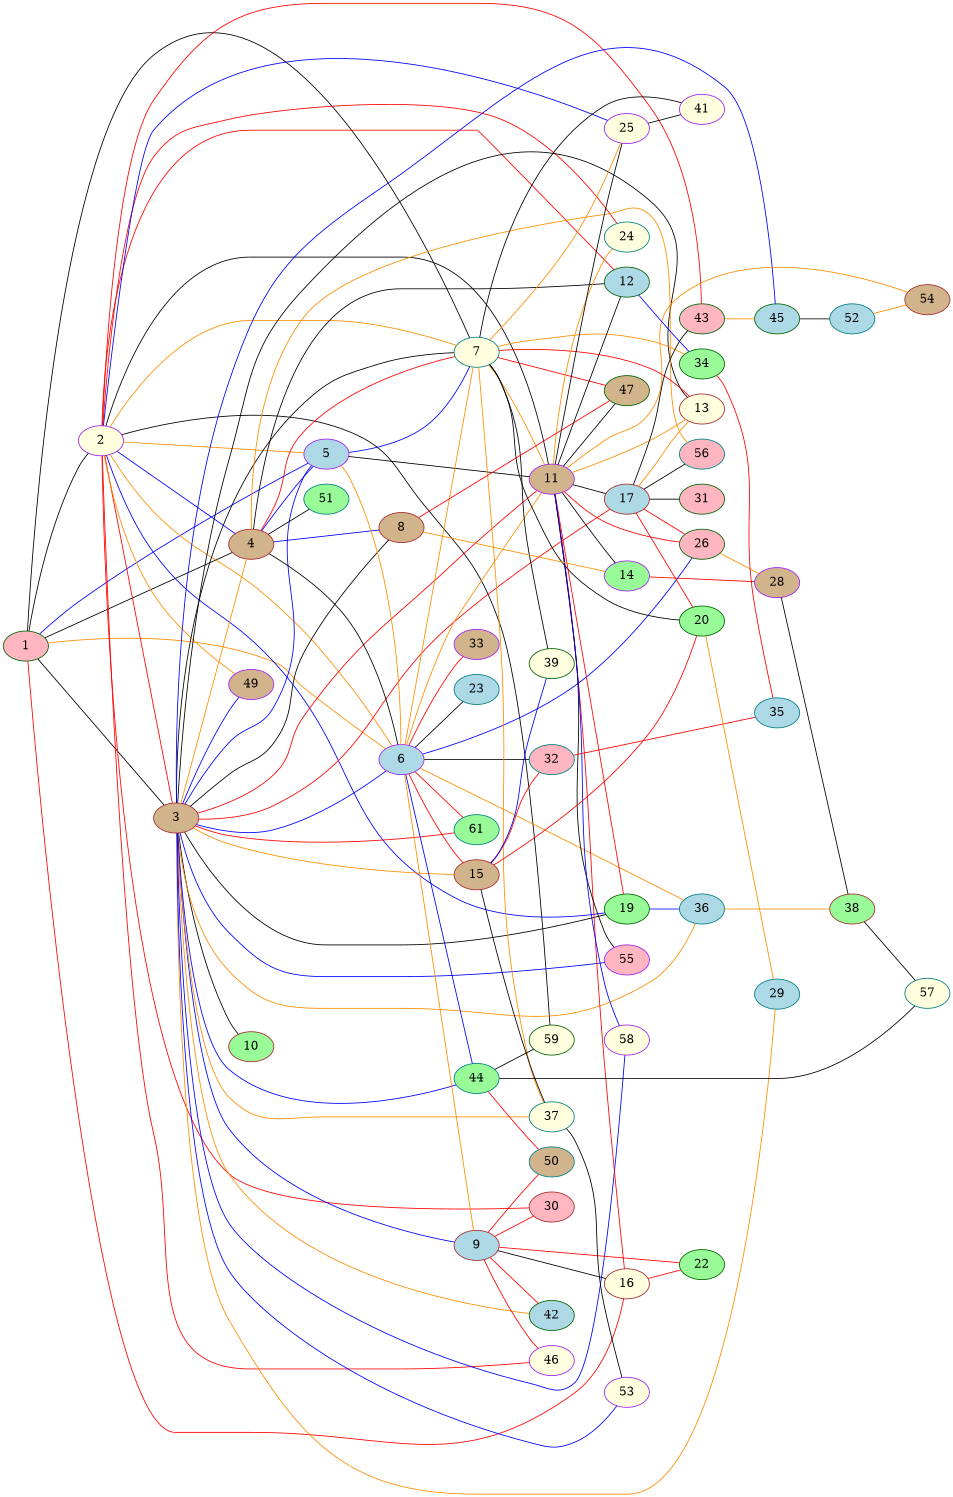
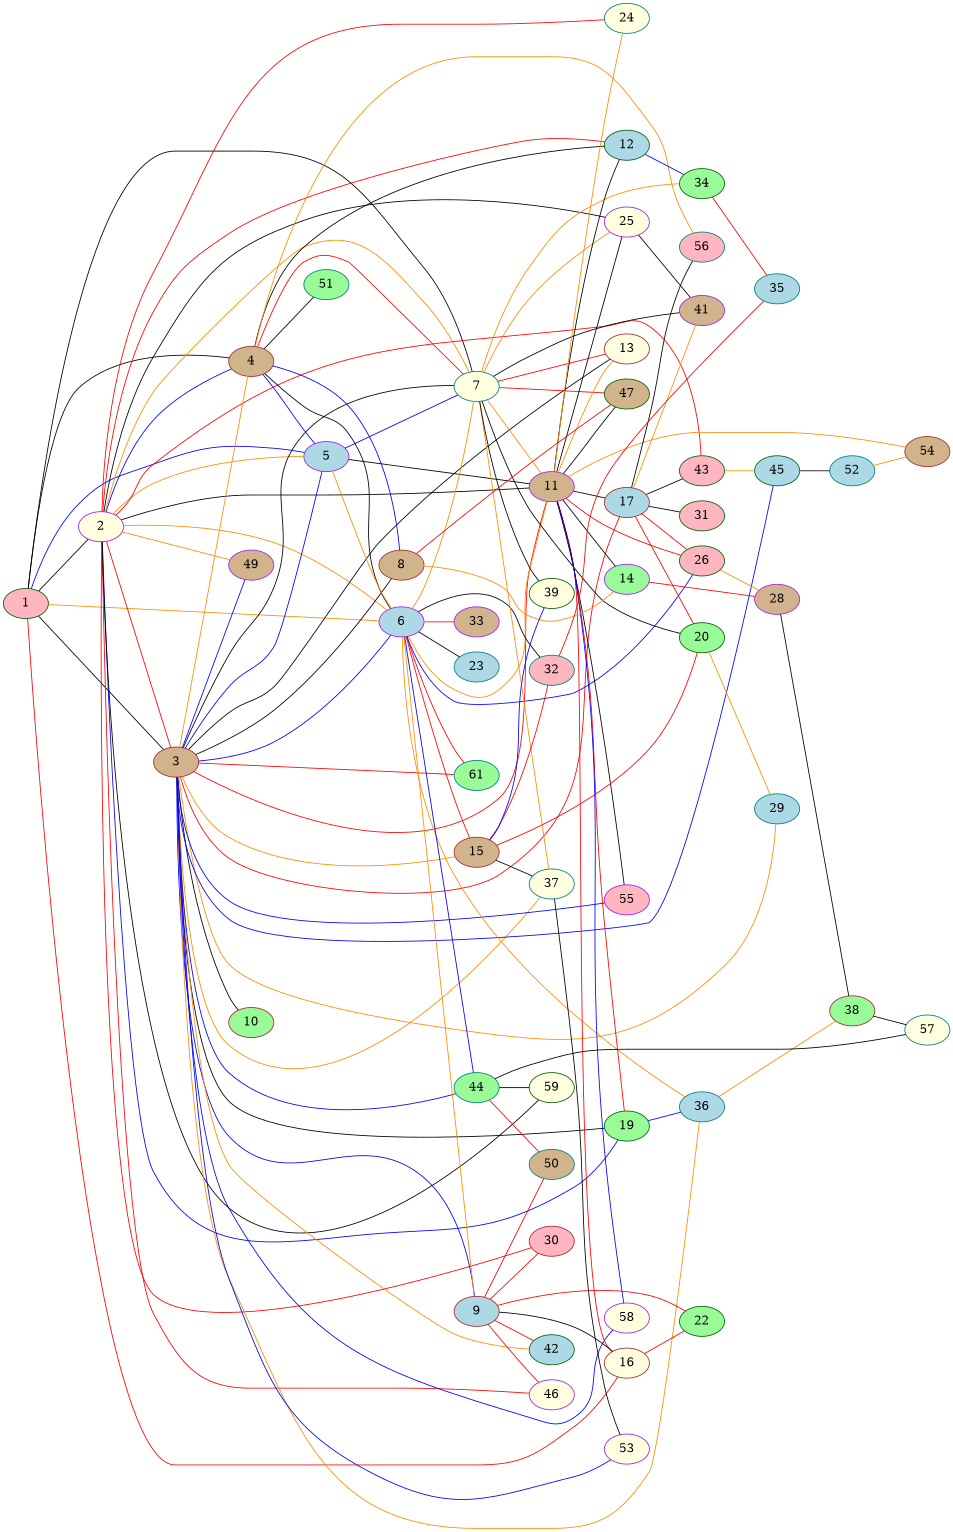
  graph {
    rankdir=LR
    node [color=teal fillcolor=lightyellow style=filled]
    edge [color=black weight=1.0]
    1 [color=darkgreen fillcolor=lightpink]
    2 [color=purple]
    3 [color=brown fillcolor=tan]
    4 [color=brown fillcolor=tan]
    5 [color=purple fillcolor=lightblue]
    6 [color=purple fillcolor=lightblue]
    7
    16 [color=brown]
    11 [color=purple fillcolor=tan]
    12 [color=darkgreen fillcolor=lightblue]
    19 [color=darkgreen fillcolor=palegreen]
    24
    25 [color=purple]
    30 [color=brown fillcolor=lightpink]
    43 [color=darkgreen fillcolor=lightpink]
    46 [color=purple]
    49 [color=purple fillcolor=tan]
    59 [color=darkgreen]
    8 [color=brown fillcolor=tan]
    9 [color=brown fillcolor=lightblue]
    10 [color=brown fillcolor=palegreen]
    13 [color=brown]
    15 [color=brown fillcolor=tan]
    17 [color=brown fillcolor=lightblue]
    n25 [fillcolor=palegreen label=61]
    29 [fillcolor=lightblue]
    36 [fillcolor=lightblue]
    37
    42 [color=darkgreen fillcolor=lightblue]
    44 [fillcolor=palegreen]
    45 [color=darkgreen fillcolor=lightblue]
    53 [color=purple]
    55 [color=purple fillcolor=lightpink]
    58 [color=purple]
    51 [fillcolor=palegreen]
    56 [fillcolor=lightpink]
    23 [fillcolor=lightblue]
    26 [color=darkgreen fillcolor=lightpink]
    32 [fillcolor=lightpink]
    33 [color=purple fillcolor=tan]
    20 [color=darkgreen fillcolor=palegreen]
    34 [color=darkgreen fillcolor=palegreen]
    39 [color=darkgreen]
-   41 [color=purple]
+   41 [color=purple fillcolor=tan]
    47 [color=darkgreen fillcolor=tan]
    22 [color=darkgreen fillcolor=palegreen]
    14 [color=purple fillcolor=palegreen]
    54 [color=brown fillcolor=tan]
    50 [fillcolor=tan]
    31 [color=darkgreen fillcolor=lightpink]
    38 [color=brown fillcolor=palegreen]
    57
    52 [fillcolor=lightblue]
    28 [color=purple fillcolor=tan]
    35 [fillcolor=lightblue]
    1 -- 2 [weight=3.0]
    1 -- 3 [weight=4.0]
    1 -- 4 [weight=2.0]
    1 -- 5 [color=blue weight=3.0]
    1 -- 6 [color=darkorange weight=9.0]
    1 -- 7 [weight=2.0]
    1 -- 16 [color=red]
    2 -- 3 [color=red weight=2.0]
    2 -- 4 [color=blue]
    2 -- 5 [color=darkorange]
    2 -- 6 [color=darkorange weight=2.0]
    2 -- 7 [color=darkorange]
    2 -- 11 [weight=2.0]
    2 -- 12 [color=red]
    2 -- 19 [color=blue]
    2 -- 24 [color=red]
-   2 -- 25 [color=blue]
+   2 -- 25
    2 -- 30 [color=red]
    2 -- 43 [color=red]
    2 -- 46 [color=red]
    2 -- 49 [color=darkorange]
    2 -- 59
    3 -- 4 [color=darkorange weight=3.0]
    3 -- 5 [color=blue weight=2.0]
    3 -- 6 [color=blue weight=5.0]
    3 -- 7 [weight=3.0]
    3 -- 11 [color=red weight=3.0]
    3 -- 19 [weight=2.0]
    3 -- 49 [color=blue]
    3 -- 8
    3 -- 9 [color=blue]
    3 -- 10 [weight=2.0]
    3 -- 13
    3 -- 15 [color=darkorange]
    3 -- 17 [color=red]
    3 -- n25 [color=red]
    3 -- 29 [color=darkorange]
    3 -- 36 [color=darkorange]
    3 -- 37 [color=darkorange weight=2.0]
    3 -- 42 [color=darkorange]
    3 -- 44 [color=blue]
    3 -- 45 [color=blue]
    3 -- 53 [color=blue]
    3 -- 55 [color=blue]
    3 -- 58 [color=blue]
    4 -- 5 [color=blue]
    4 -- 6 [weight=3.0]
    4 -- 7 [color=red]
    4 -- 12
    4 -- 8 [color=blue]
    4 -- 51
    4 -- 56 [color=darkorange]
    5 -- 6 [color=darkorange weight=2.0]
    5 -- 7 [color=blue]
    5 -- 11 [weight=16.0]
    6 -- 7 [color=darkorange weight=4.0]
    6 -- 11 [color=darkorange weight=2.0]
    6 -- 9 [color=darkorange]
    6 -- 15 [color=red]
    6 -- n25 [color=red]
    6 -- 36 [color=darkorange]
    6 -- 44 [color=blue]
    6 -- 23
    6 -- 26 [color=blue]
    6 -- 32
    6 -- 33 [color=red]
    7 -- 11 [color=darkorange]
    7 -- 25 [color=darkorange]
    7 -- 13 [color=red]
    7 -- 37 [color=darkorange]
    7 -- 20 [weight=2.0]
    7 -- 34 [color=darkorange]
    7 -- 39
    7 -- 41
    7 -- 47 [color=red]
    16 -- 22 [color=red]
    11 -- 16 [color=red]
    11 -- 12
    11 -- 19 [color=red]
    11 -- 24 [color=darkorange]
    11 -- 25
    11 -- 13 [color=darkorange]
    11 -- 17 [weight=2.0]
    11 -- 55
    11 -- 58 [color=blue]
    11 -- 26 [color=red]
    11 -- 47
    11 -- 14
    11 -- 54 [color=darkorange]
    12 -- 34 [color=blue]
    19 -- 36 [color=blue]
    25 -- 41
    43 -- 45 [color=darkorange]
    8 -- 47 [color=red]
    8 -- 14 [color=darkorange]
    9 -- 16
    9 -- 30 [color=red]
    9 -- 46 [color=red]
    9 -- 42 [color=red]
    9 -- 22 [color=red]
    9 -- 50 [color=red]
    15 -- 37
    15 -- 32 [color=red]
    15 -- 20 [color=red]
    15 -- 39 [color=blue]
    17 -- 43
    17 -- 56
    17 -- 26 [color=red]
    17 -- 20 [color=red]
-   17 -- 13 [color=darkorange]
+   17 -- 41 [color=darkorange]
    17 -- 31
    36 -- 38 [color=darkorange]
    37 -- 53
    44 -- 59
    44 -- 50 [color=red]
    44 -- 57
    45 -- 52
    26 -- 28 [color=darkorange]
    32 -- 35 [color=red]
    20 -- 29 [color=darkorange]
    34 -- 35 [color=red]
    14 -- 28 [color=red]
    38 -- 57
    52 -- 54 [color=darkorange]
    28 -- 38
  }
